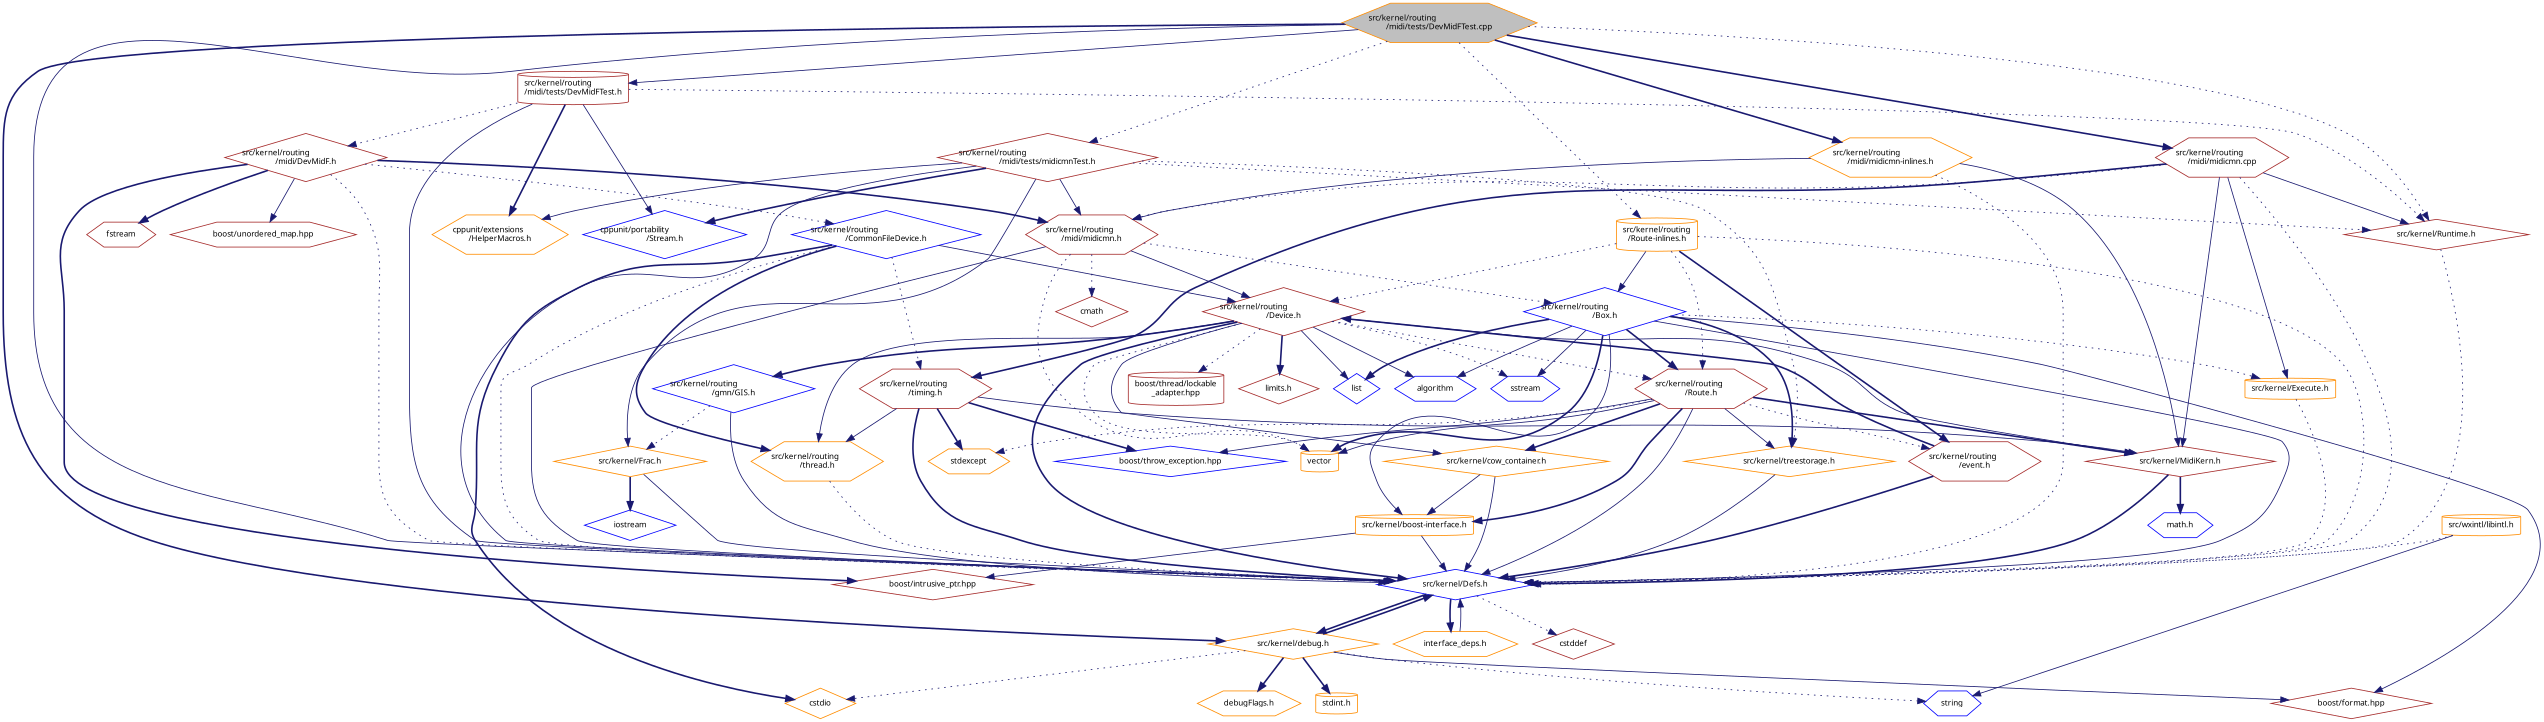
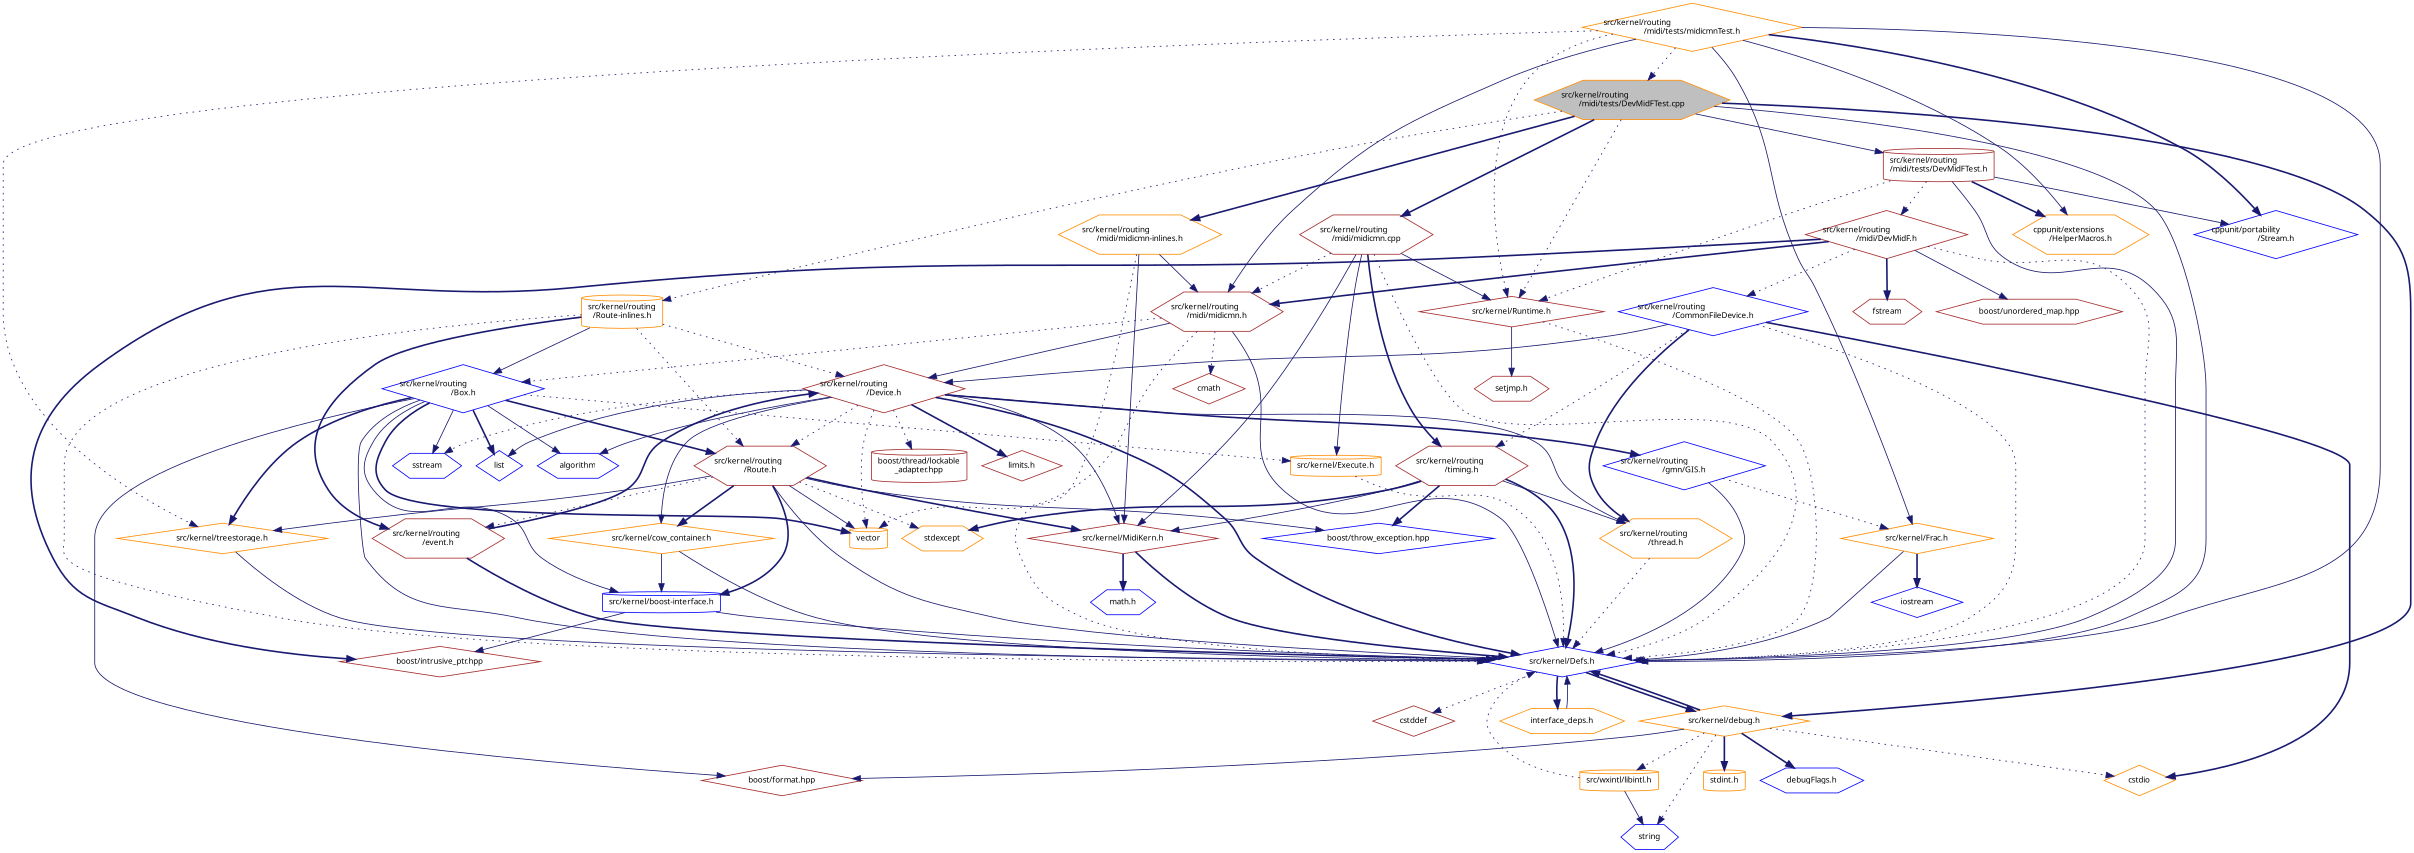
  digraph {
    node [color=brown fillcolor=white fontname=Sans fontsize=10 shape=diamond style=filled]
    edge [color=midnightblue fontname=Sans fontsize=10 labelfontname=Sans labelfontsize=10 style=solid]
    n1 [color=darkorange fillcolor=grey75 fontcolor=black height=0.2 label="src/kernel/routing\l/midi/tests/DevMidFTest.cpp" shape=hexagon width=0.4]
    n2 [color=blue height=0.2 label="src/kernel/Defs.h" width=0.4]
    n3 [color=darkorange height=0.2 label="src/kernel/debug.h" width=0.4]
    n4 [height=0.2 label="src/kernel/Runtime.h" width=0.4]
    n5 [height=0.2 label="src/kernel/routing\l/midi/tests/DevMidFTest.h" shape=cylinder width=0.4]
-   n6 [height=0.2 label="src/kernel/routing\l/midi/tests/midicmnTest.h" width=0.4]
+   n6 [color=darkorange height=0.2 label="src/kernel/routing\l/midi/tests/midicmnTest.h" width=0.4]
    n7 [color=darkorange height=0.2 label="src/kernel/routing\l/midi/midicmn-inlines.h" shape=hexagon width=0.4]
    n8 [color=darkorange height=0.2 label="src/kernel/routing\l/Route-inlines.h" shape=cylinder width=0.4]
    n9 [height=0.2 label="src/kernel/routing\l/midi/midicmn.cpp" shape=hexagon width=0.4]
    n10 [color=darkorange height=0.2 label="interface_deps.h" shape=hexagon width=0.4]
    n11 [height=0.2 label=cstddef width=0.4]
    n12 [color=darkorange height=0.2 label="src/wxintl/libintl.h" shape=cylinder width=0.4]
    n13 [color=blue height=0.2 label=string shape=hexagon width=0.4]
    n14 [color=darkorange height=0.2 label=cstdio width=0.4]
    n15 [height=0.2 label="boost/format.hpp" width=0.4]
    n16 [color=darkorange height=0.2 label="stdint.h" shape=cylinder width=0.4]
-   n17 [color=darkorange height=0.2 label="debugFlags.h" shape=hexagon width=0.4]
+   n17 [color=blue height=0.2 label="debugFlags.h" shape=hexagon width=0.4]
+   n18 [height=0.2 label="setjmp.h" shape=hexagon width=0.4]
    n19 [color=darkorange height=0.2 label="cppunit/extensions\l/HelperMacros.h" shape=hexagon width=0.4]
    n20 [color=blue height=0.2 label="cppunit/portability\l/Stream.h" width=0.4]
    n21 [height=0.2 label="src/kernel/routing\l/midi/DevMidF.h" width=0.4]
    n22 [height=0.2 label="src/kernel/routing\l/midi/midicmn.h" shape=hexagon width=0.4]
    n23 [color=darkorange height=0.2 label="src/kernel/Frac.h" width=0.4]
    n24 [color=darkorange height=0.2 label="src/kernel/treestorage.h" width=0.4]
    n25 [height=0.2 label="src/kernel/MidiKern.h" width=0.4]
    n26 [height=0.2 label="src/kernel/routing\l/Device.h" width=0.4]
    n27 [height=0.2 label="src/kernel/routing\l/Route.h" shape=hexagon width=0.4]
    n28 [height=0.2 label="src/kernel/routing\l/event.h" shape=hexagon width=0.4]
    n29 [color=blue height=0.2 label="src/kernel/routing\l/Box.h" width=0.4]
    n30 [height=0.2 label="src/kernel/routing\l/timing.h" shape=hexagon width=0.4]
    n31 [color=darkorange height=0.2 label="src/kernel/Execute.h" shape=cylinder width=0.4]
    n32 [color=blue height=0.2 label="src/kernel/routing\l/CommonFileDevice.h" width=0.4]
    n33 [height=0.2 label="boost/intrusive_ptr.hpp" width=0.4]
    n34 [height=0.2 label=fstream shape=hexagon width=0.4]
    n35 [height=0.2 label="boost/unordered_map.hpp" shape=hexagon width=0.4]
    n36 [color=darkorange height=0.2 label="src/kernel/routing\l/thread.h" shape=hexagon width=0.4]
    n37 [color=darkorange height=0.2 label=vector shape=cylinder width=0.4]
    n38 [height=0.2 label=cmath width=0.4]
    n39 [color=darkorange height=0.2 label="src/kernel/cow_container.h" width=0.4]
    n40 [color=blue height=0.2 label="src/kernel/routing\l/gmn/GIS.h" width=0.4]
    n41 [color=blue height=0.2 label=list width=0.4]
    n42 [height=0.2 label="boost/thread/lockable\l_adapter.hpp" shape=cylinder width=0.4]
    n43 [height=0.2 label="limits.h" width=0.4]
    n44 [color=blue height=0.2 label=algorithm shape=hexagon width=0.4]
    n45 [color=blue height=0.2 label=sstream shape=hexagon width=0.4]
    n46 [color=darkorange height=0.2 label=stdexcept shape=hexagon width=0.4]
    n47 [color=blue height=0.2 label="boost/throw_exception.hpp" width=0.4]
-   n48 [color=darkorange height=0.2 label="src/kernel/boost-interface.h" shape=cylinder width=0.4]
+   n48 [color=blue height=0.2 label="src/kernel/boost-interface.h" shape=cylinder width=0.4]
    n49 [color=blue height=0.2 label="math.h" shape=hexagon width=0.4]
    n50 [color=blue height=0.2 label=iostream width=0.4]
    n1 -> n2
    n1 -> n3 [style=bold]
    n1 -> n4 [style=dotted]
    n1 -> n5
-   n1 -> n6 [style=dotted]
+   n6 -> n1 [style=dotted]
    n1 -> n7 [style=bold]
    n1 -> n8 [style=dotted]
    n1 -> n9 [style=bold]
    n2 -> n3 [style=bold]
    n2 -> n10 [style=bold]
    n2 -> n11 [style=dotted]
    n3 -> n2 [style=bold]
+   n3 -> n12 [style=dotted]
    n3 -> n13 [style=dotted]
    n3 -> n14 [style=dotted]
    n3 -> n15
    n3 -> n16 [style=bold]
    n3 -> n17 [style=bold]
    n4 -> n2 [style=dotted]
+   n4 -> n18
    n5 -> n2
    n5 -> n4 [style=dotted]
    n5 -> n19 [style=bold]
    n5 -> n20
    n5 -> n21 [style=dotted]
    n6 -> n2
    n6 -> n4 [style=dotted]
    n6 -> n19
    n6 -> n20 [style=bold]
    n6 -> n22
    n6 -> n23
    n6 -> n24 [style=dotted]
    n7 -> n2 [style=dotted]
    n7 -> n22
    n7 -> n25
    n8 -> n2 [style=dotted]
    n8 -> n26 [style=dotted]
    n8 -> n27 [style=dotted]
    n8 -> n28 [style=bold]
    n8 -> n29
    n9 -> n2 [style=dotted]
    n9 -> n4
    n9 -> n22 [style=dotted]
    n9 -> n25
    n9 -> n30 [style=bold]
    n9 -> n31
    n10 -> n2
    n12 -> n2 [style=dotted]
    n12 -> n13
    n21 -> n2 [style=dotted]
    n21 -> n22 [style=bold]
    n21 -> n32 [style=dotted]
    n21 -> n33 [style=bold]
    n21 -> n34 [style=bold]
    n21 -> n35
    n22 -> n2
    n22 -> n26
    n22 -> n29 [style=dotted]
    n22 -> n37 [style=dotted]
    n22 -> n38 [style=dotted]
    n23 -> n2
    n23 -> n50 [style=bold]
    n24 -> n2
    n25 -> n2 [style=bold]
    n25 -> n49 [style=bold]
    n26 -> n2 [style=bold]
    n26 -> n25
    n26 -> n27 [style=dotted]
    n26 -> n36
    n26 -> n37 [style=dotted]
    n26 -> n39
    n26 -> n40 [style=bold]
    n26 -> n41
    n26 -> n42 [style=dotted]
    n26 -> n43 [style=bold]
    n26 -> n44
    n26 -> n45 [style=dotted]
    n27 -> n2
    n27 -> n24
    n27 -> n25 [style=bold]
    n27 -> n28 [style=dotted]
    n27 -> n37
    n27 -> n39 [style=bold]
    n27 -> n46 [style=dotted]
    n27 -> n47
    n27 -> n48 [style=bold]
    n28 -> n2 [style=bold]
    n28 -> n26 [style=bold]
    n29 -> n2
    n29 -> n15
    n29 -> n24 [style=bold]
    n29 -> n27 [style=bold]
    n29 -> n31 [style=dotted]
    n29 -> n37 [style=bold]
    n29 -> n41 [style=bold]
    n29 -> n44
    n29 -> n45
    n29 -> n48
    n30 -> n2 [style=bold]
    n30 -> n25
    n30 -> n36
    n30 -> n46 [style=bold]
    n30 -> n47 [style=bold]
    n31 -> n2 [style=dotted]
    n32 -> n2 [style=dotted]
    n32 -> n14 [style=bold]
    n32 -> n26
    n32 -> n30 [style=dotted]
    n32 -> n36 [style=bold]
    n36 -> n2 [style=dotted]
    n39 -> n2
    n39 -> n48
    n40 -> n2
    n40 -> n23 [style=dotted]
    n48 -> n2
    n48 -> n33
  }
